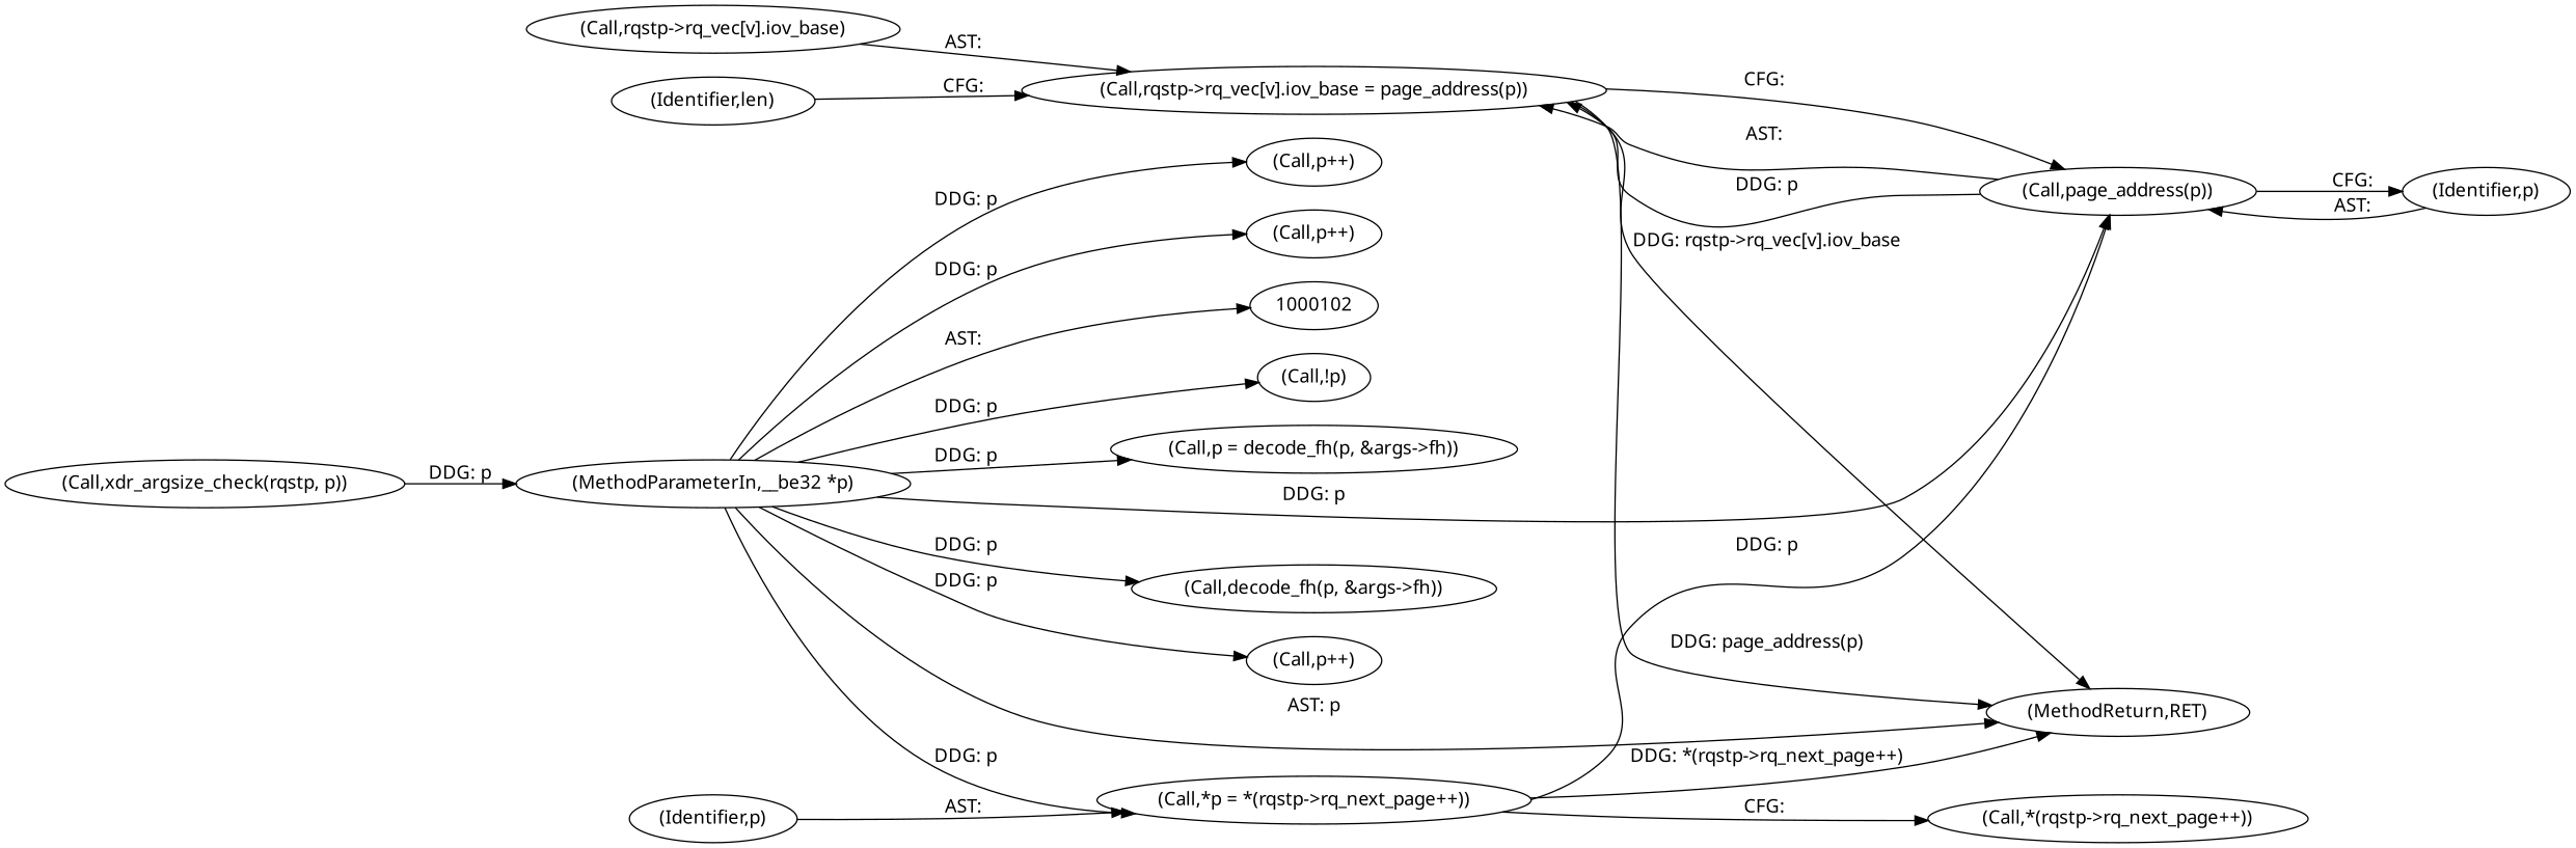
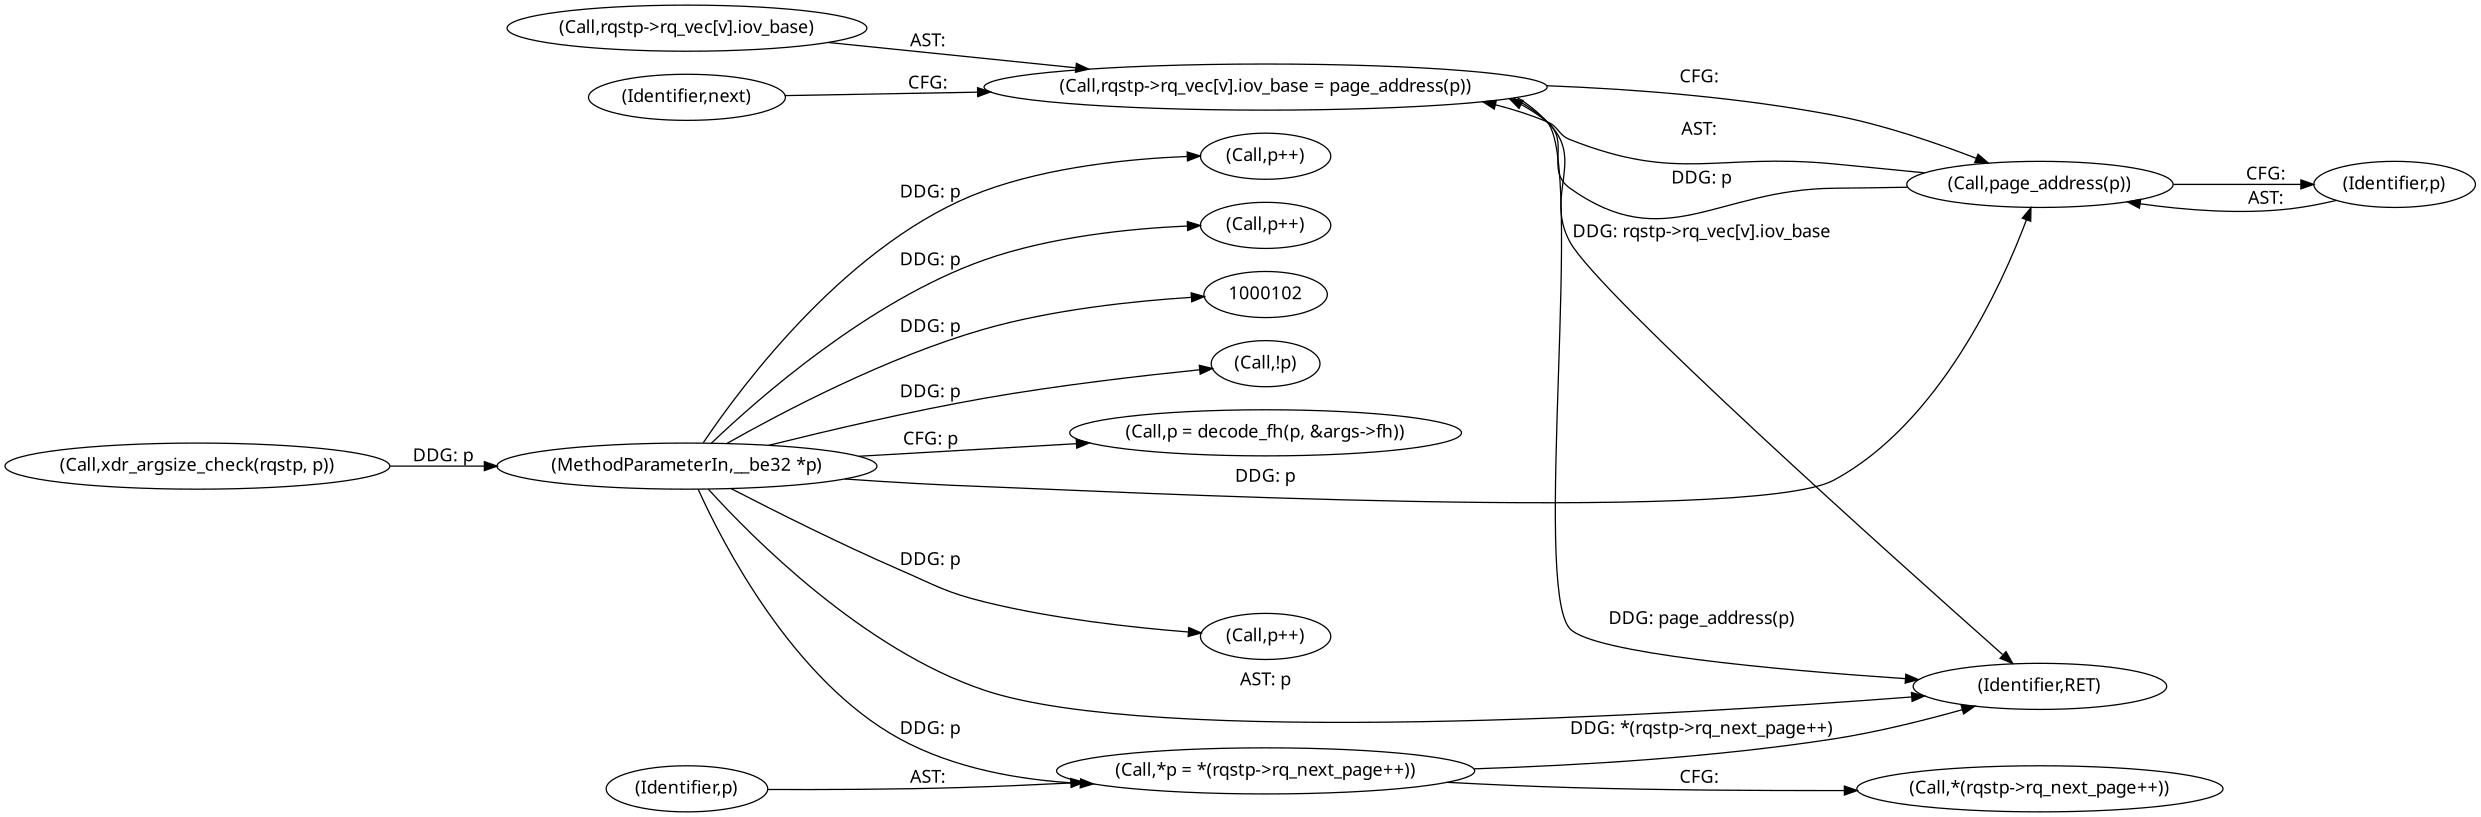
  digraph {
    fontname="Noto Sans"
    rankdir=LR
    node [fontname="Noto Sans"]
    edge [fontname="Noto Sans"]
    n1 [label="(Call,rqstp->rq_vec[v].iov_base = page_address(p))"]
    n2 [label="(Call,page_address(p))"]
-   n3 [label="(MethodReturn,RET)"]
+   n3 [label="(Identifier,RET)"]
    n4 [label="(Identifier,p)"]
    n5 [label="(Call,*p = *(rqstp->rq_next_page++))"]
    n6 [label="(Call,*(rqstp->rq_next_page++))"]
    n7 [label="(MethodParameterIn,__be32 *p)"]
    n8 [label="(Call,!p)"]
    n9 [label="(Call,p = decode_fh(p, &args->fh))"]
-   n10 [label="(Call,decode_fh(p, &args->fh))"]
    n11 [label="(Call,p++)"]
    n12 [label="(Call,p++)"]
    n13 [label="(Call,p++)"]
    1000102
    n15 [label="(Call,xdr_argsize_check(rqstp, p))"]
    n16 [label="(Call,rqstp->rq_vec[v].iov_base)"]
-   n17 [label="(Identifier,len)"]
+   n17 [label="(Identifier,next)"]
    n18 [label="(Identifier,p)"]
    n1 -> n2 [label="CFG: "]
    n1 -> n3 [label="DDG: rqstp->rq_vec[v].iov_base"]
    n1 -> n3 [label="DDG: page_address(p)"]
    n2 -> n1 [label="AST: "]
    n2 -> n1 [label="DDG: p"]
    n2 -> n4 [label="CFG: "]
    n4 -> n2 [label="AST: "]
-   n5 -> n2 [label="DDG: p"]
    n5 -> n3 [label="DDG: *(rqstp->rq_next_page++)"]
    n5 -> n6 [label="CFG: "]
    n7 -> n2 [label="DDG: p"]
    n7 -> n3 [label="AST: p"]
    n7 -> n5 [label="DDG: p"]
    n7 -> n8 [label="DDG: p"]
-   n7 -> n9 [label="DDG: p"]
-   n7 -> n10 [label="DDG: p"]
+   n7 -> n9 [label="CFG: p"]
    n7 -> n11 [label="DDG: p"]
    n7 -> n12 [label="DDG: p"]
    n7 -> n13 [label="DDG: p"]
-   n7 -> 1000102 [label="AST: "]
+   n7 -> 1000102 [label="DDG: p"]
    n15 -> n7 [label="DDG: p"]
    n16 -> n1 [label="AST: "]
    n17 -> n1 [label="CFG: "]
    n18 -> n5 [label="AST: "]
  }
